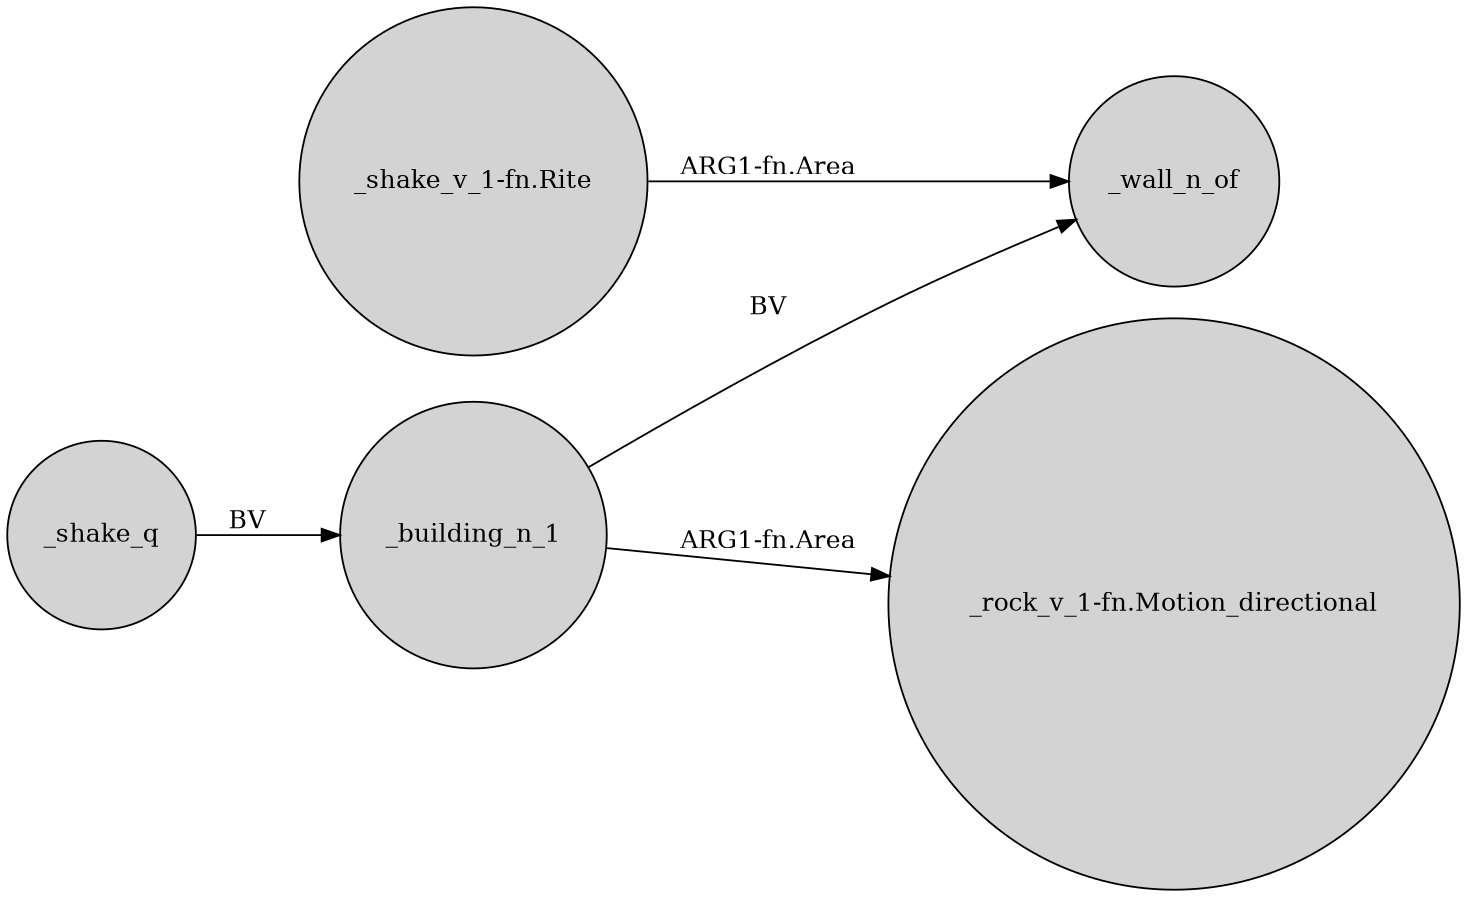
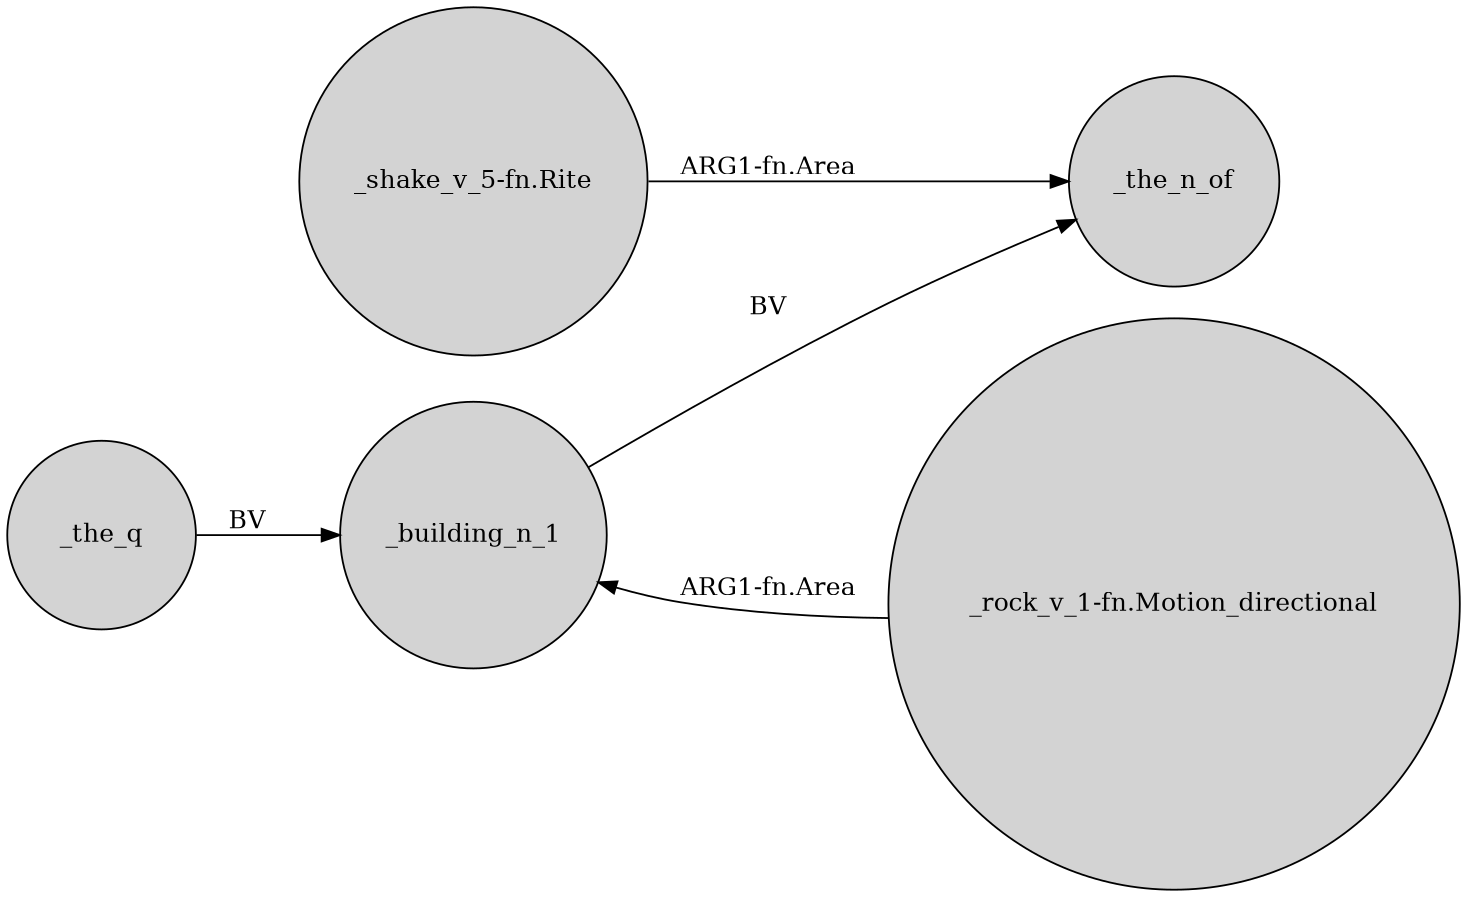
  digraph {
    rankdir=LR
    node [shape=circle style=filled]
-   "_shake_v_1-fn.Rite"
-   _wall_n_of
+   "_shake_v_1-fn.Rite" [label="_shake_v_5-fn.Rite"]
+   _wall_n_of [label=_the_n_of]
    "_rock_v_1-fn.Motion_directional"
    _building_n_1
-   _the_q [label=_shake_q]
+   _the_q
    "_shake_v_1-fn.Rite" -> _wall_n_of [label="ARG1-fn.Area"]
-   _building_n_1 -> "_rock_v_1-fn.Motion_directional" [label="ARG1-fn.Area"]
+   "_rock_v_1-fn.Motion_directional" -> _building_n_1 [label="ARG1-fn.Area"]
    _building_n_1 -> _wall_n_of [label=BV]
    _the_q -> _building_n_1 [label=BV]
  }
